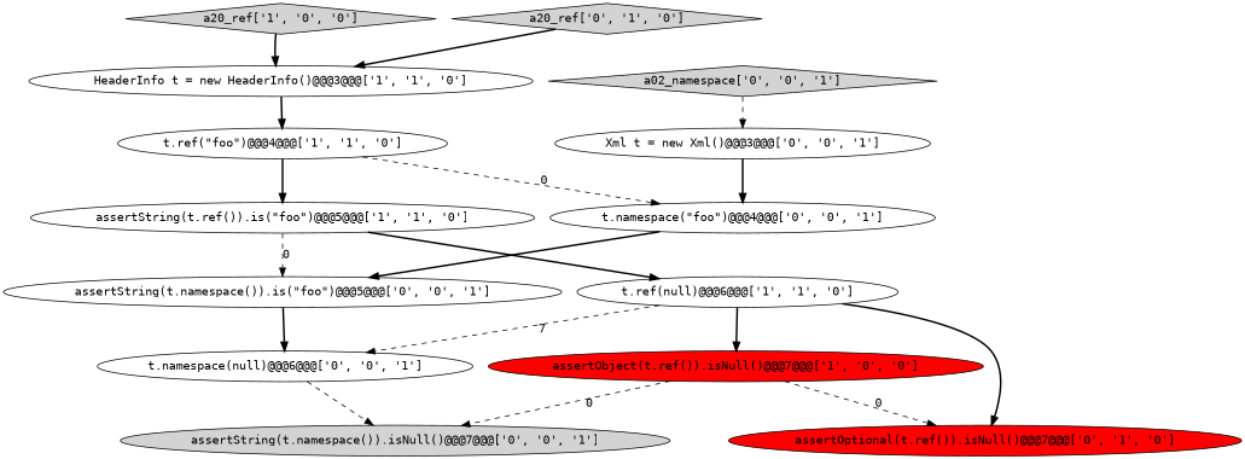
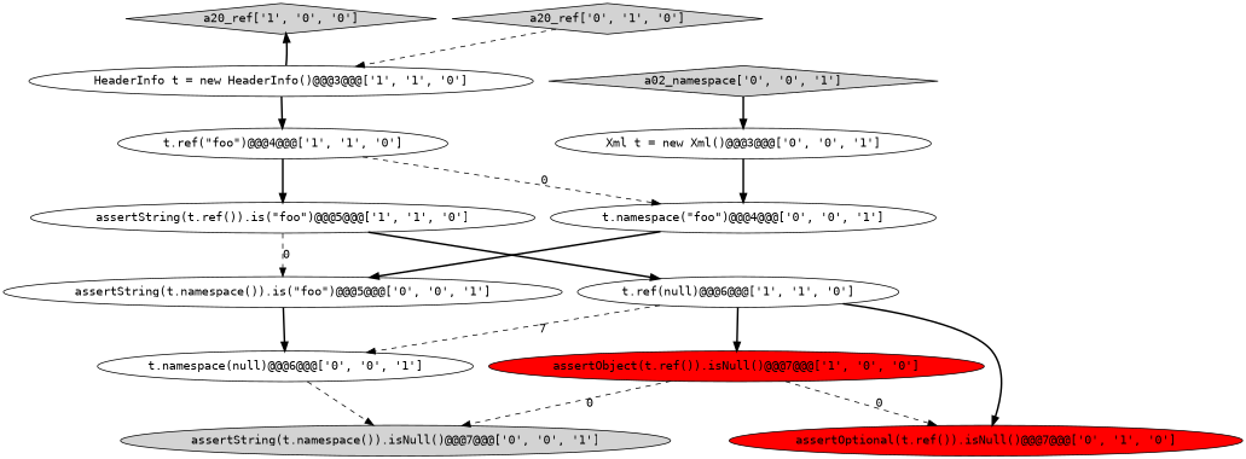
  digraph {
    fontname="DejaVu Sans Mono"
    node [fillcolor=white fontname="DejaVu Sans Mono" shape=ellipse style=filled]
    edge [fontname="DejaVu Sans Mono" style=bold]
    n1 [fillcolor=lightgray label="a20_ref['1', '0', '0']" shape=diamond]
    n2 [label="HeaderInfo t = new HeaderInfo()@@@3@@@['1', '1', '0']"]
    n3 [label="t.ref(\"foo\")@@@4@@@['1', '1', '0']"]
    n4 [fillcolor=lightgray label="a02_namespace['0', '0', '1']" shape=diamond]
    n5 [label="Xml t = new Xml()@@@3@@@['0', '0', '1']"]
    n6 [label="t.namespace(\"foo\")@@@4@@@['0', '0', '1']"]
    n7 [fillcolor=lightgray label="a20_ref['0', '1', '0']" shape=diamond]
    n8 [label="assertString(t.namespace()).is(\"foo\")@@@5@@@['0', '0', '1']"]
    n9 [label="assertString(t.ref()).is(\"foo\")@@@5@@@['1', '1', '0']"]
    n10 [label="t.ref(null)@@@6@@@['1', '1', '0']"]
    n11 [fillcolor=red label="assertOptional(t.ref()).isNull()@@@7@@@['0', '1', '0']"]
    n12 [fillcolor=red label="assertObject(t.ref()).isNull()@@@7@@@['1', '0', '0']"]
    n13 [label="t.namespace(null)@@@6@@@['0', '0', '1']"]
    n14 [fillcolor=lightgray label="assertString(t.namespace()).isNull()@@@7@@@['0', '0', '1']"]
-   n1 -> n2
+   n2 -> n1
    n2 -> n3
    n3 -> n6 [label=0 style=dashed]
    n3 -> n9
-   n4 -> n5 [style=dashed]
+   n4 -> n5
    n5 -> n6
    n6 -> n8
-   n7 -> n2
+   n7 -> n2 [style=dashed]
    n8 -> n13
    n9 -> n8 [label=0 style=dashed]
    n9 -> n10
    n10 -> n11
    n10 -> n12
    n10 -> n13 [label=7 style=dashed]
    n12 -> n11 [label=0 style=dashed]
    n12 -> n14 [label=0 style=dashed]
    n13 -> n14 [style=dashed]
  }
